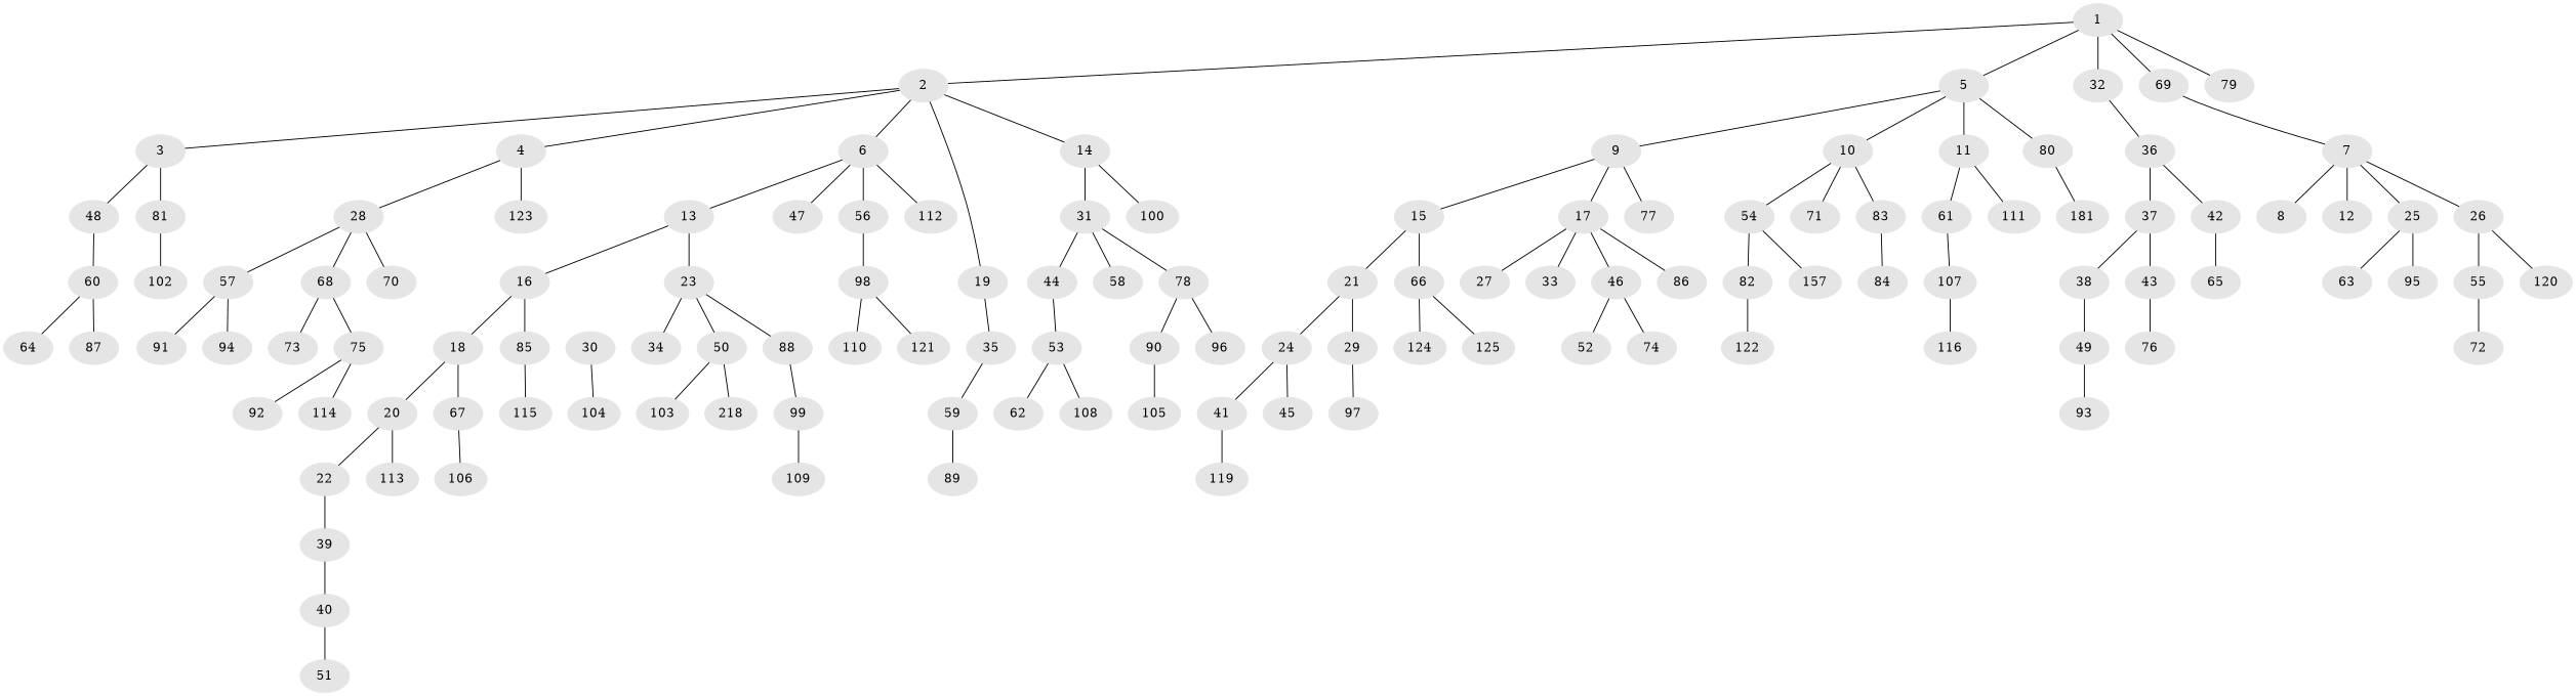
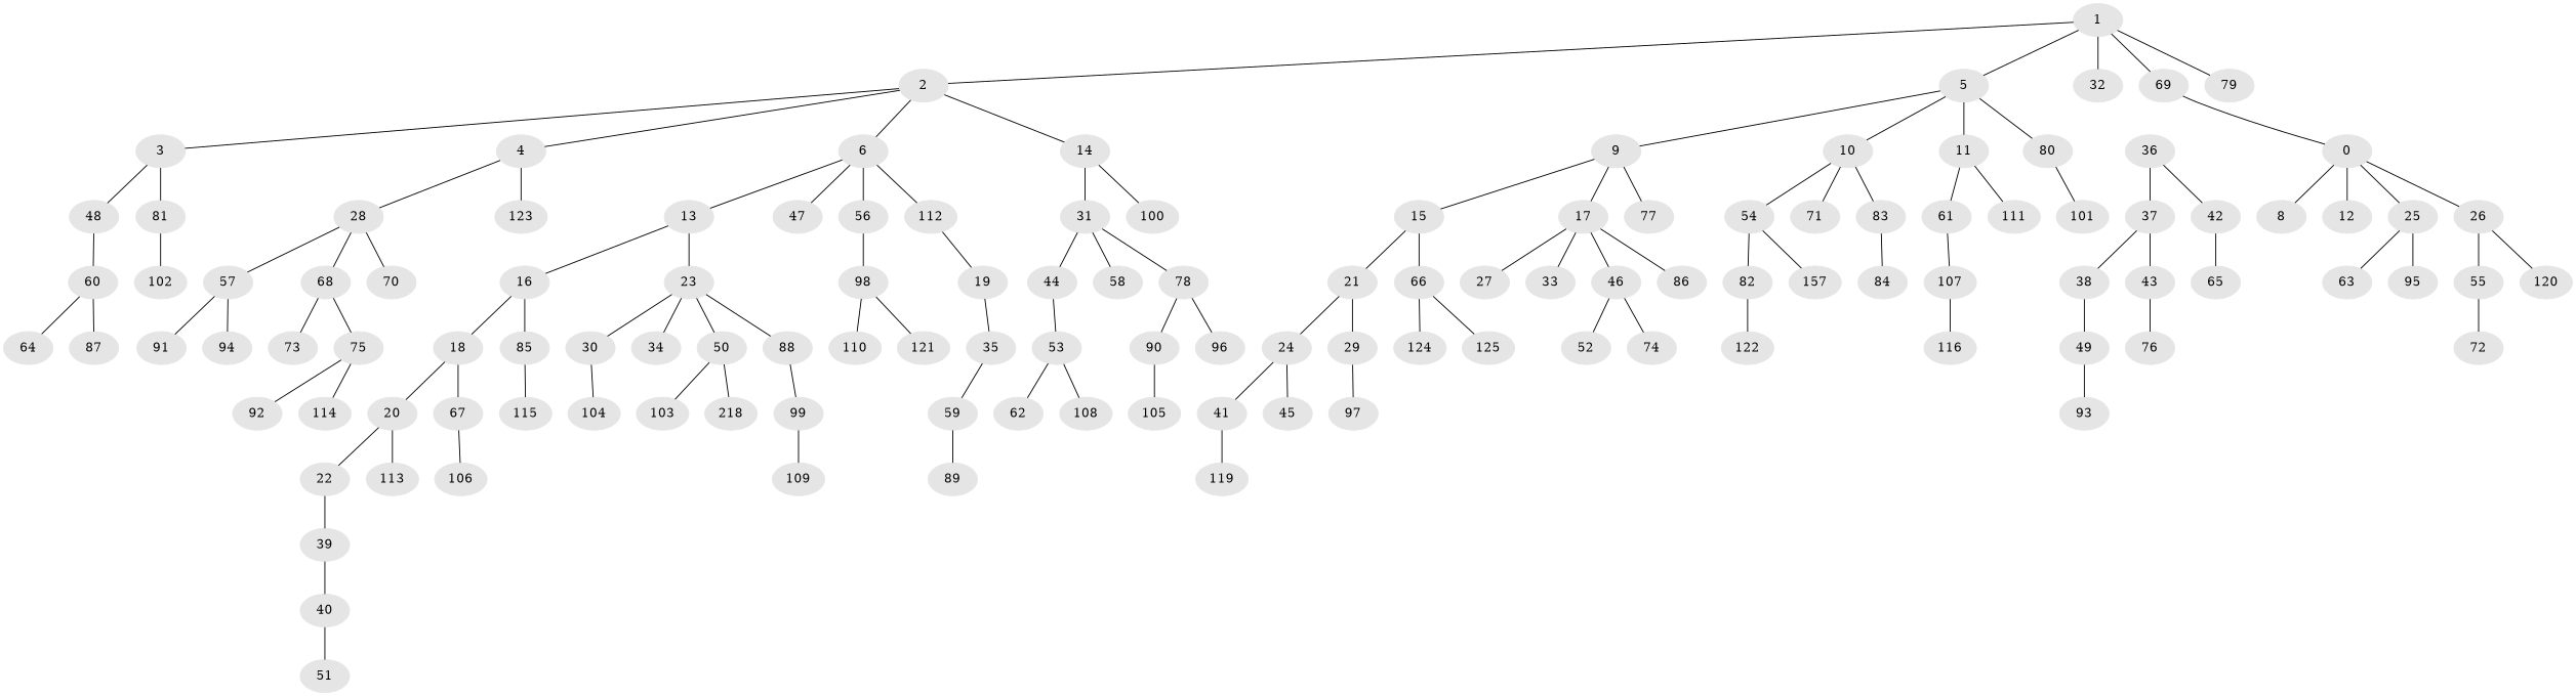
  graph {
    node [color=gray90 style=filled]
    1
    2
    5
    32
    69
    79
    3
    4
    6
    14
    19
    9
    10
    11
    80
-   7
+   7 [label=0]
    8
    12
    25
    26
    36
    48
    81
    28
    123
    13
    47
    56
    112
    31
    100
    35
    60
    102
    57
    68
    70
    15
    17
    77
    54
    71
    83
    61
    111
-   101 [label=181]
+   101
    16
    23
    98
    63
    95
    55
    120
    21
    66
    27
    33
    46
    86
    82
    n61 [label=157]
    84
    107
    18
    85
    30
    34
    50
    88
    44
    58
    78
    24
    29
    124
    125
    20
    67
    115
    52
    74
    22
    113
    106
    59
    39
    41
    45
    97
    40
    104
    103
    n93 [label=218]
    99
    119
    72
    91
    94
    73
    75
    53
    90
    96
    37
    42
    89
    38
    43
    65
    49
    76
    93
    51
    62
    108
    64
    87
    122
    110
    121
    116
    92
    114
    105
    109
    1 -- 2
    1 -- 5
    1 -- 32
    1 -- 69
    1 -- 79
    2 -- 3
    2 -- 4
    2 -- 6
    2 -- 14
-   2 -- 19
+   112 -- 19
    5 -- 9
    5 -- 10
    5 -- 11
    5 -- 80
-   32 -- 36
    69 -- 7
    3 -- 48
    3 -- 81
    4 -- 28
    4 -- 123
    6 -- 13
    6 -- 47
    6 -- 56
    6 -- 112
    14 -- 31
    14 -- 100
    19 -- 35
    9 -- 15
    9 -- 17
    9 -- 77
    10 -- 54
    10 -- 71
    10 -- 83
    11 -- 61
    11 -- 111
    80 -- 101
    7 -- 8
    7 -- 12
    7 -- 25
    7 -- 26
    25 -- 63
    25 -- 95
    26 -- 55
    26 -- 120
    36 -- 37
    36 -- 42
    48 -- 60
    81 -- 102
    28 -- 57
    28 -- 68
    28 -- 70
    13 -- 16
    13 -- 23
    56 -- 98
    31 -- 44
    31 -- 58
    31 -- 78
    35 -- 59
    60 -- 64
    60 -- 87
    57 -- 91
    57 -- 94
    68 -- 73
    68 -- 75
    15 -- 21
    15 -- 66
    17 -- 27
    17 -- 33
    17 -- 46
    17 -- 86
    54 -- 82
    54 -- n61
    83 -- 84
    61 -- 107
    16 -- 18
    16 -- 85
+   23 -- 30
    23 -- 34
    23 -- 50
    23 -- 88
    98 -- 110
    98 -- 121
    55 -- 72
    21 -- 24
    21 -- 29
    66 -- 124
    66 -- 125
    46 -- 52
    46 -- 74
    82 -- 122
    107 -- 116
    18 -- 20
    18 -- 67
    85 -- 115
    30 -- 104
    50 -- 103
    50 -- n93
    88 -- 99
    44 -- 53
    78 -- 90
    78 -- 96
    24 -- 41
    24 -- 45
    29 -- 97
    20 -- 22
    20 -- 113
    67 -- 106
    22 -- 39
    59 -- 89
    39 -- 40
    41 -- 119
    40 -- 51
    99 -- 109
    75 -- 92
    75 -- 114
    53 -- 62
    53 -- 108
    90 -- 105
    37 -- 38
    37 -- 43
    42 -- 65
    38 -- 49
    43 -- 76
    49 -- 93
  }
